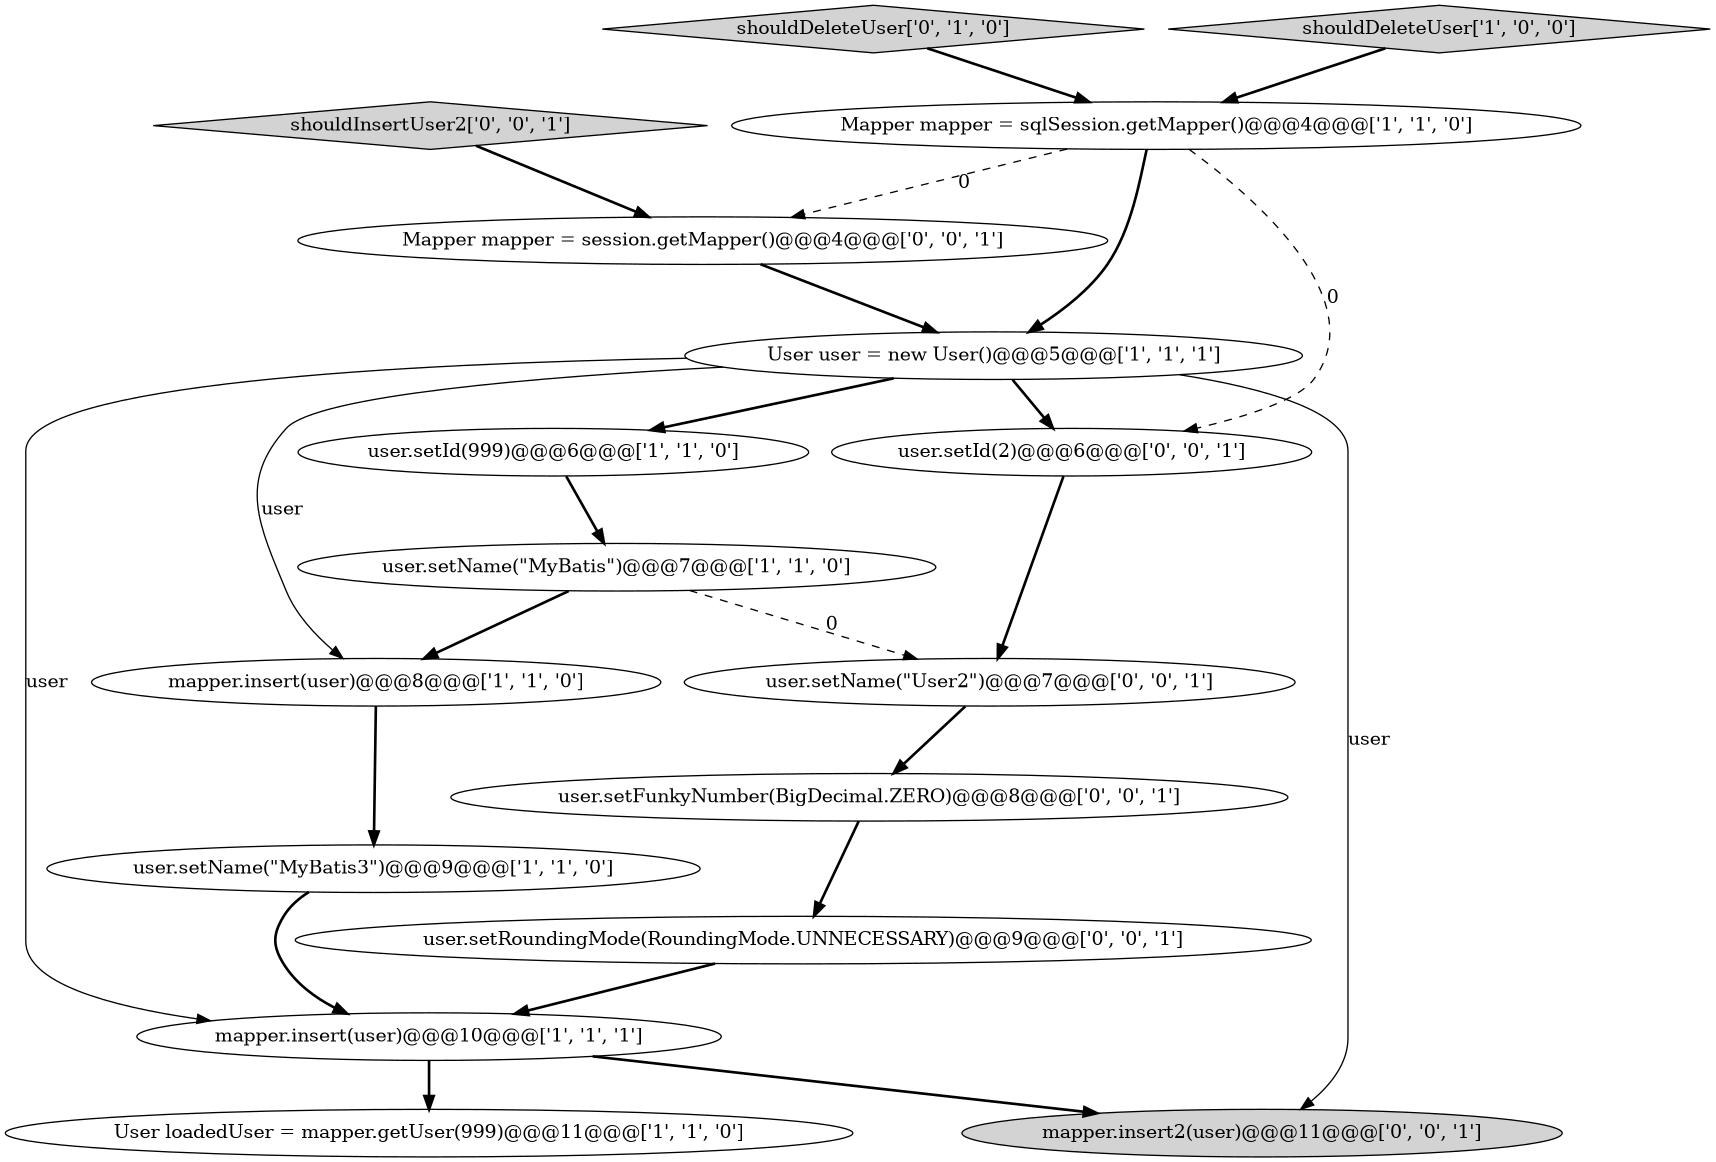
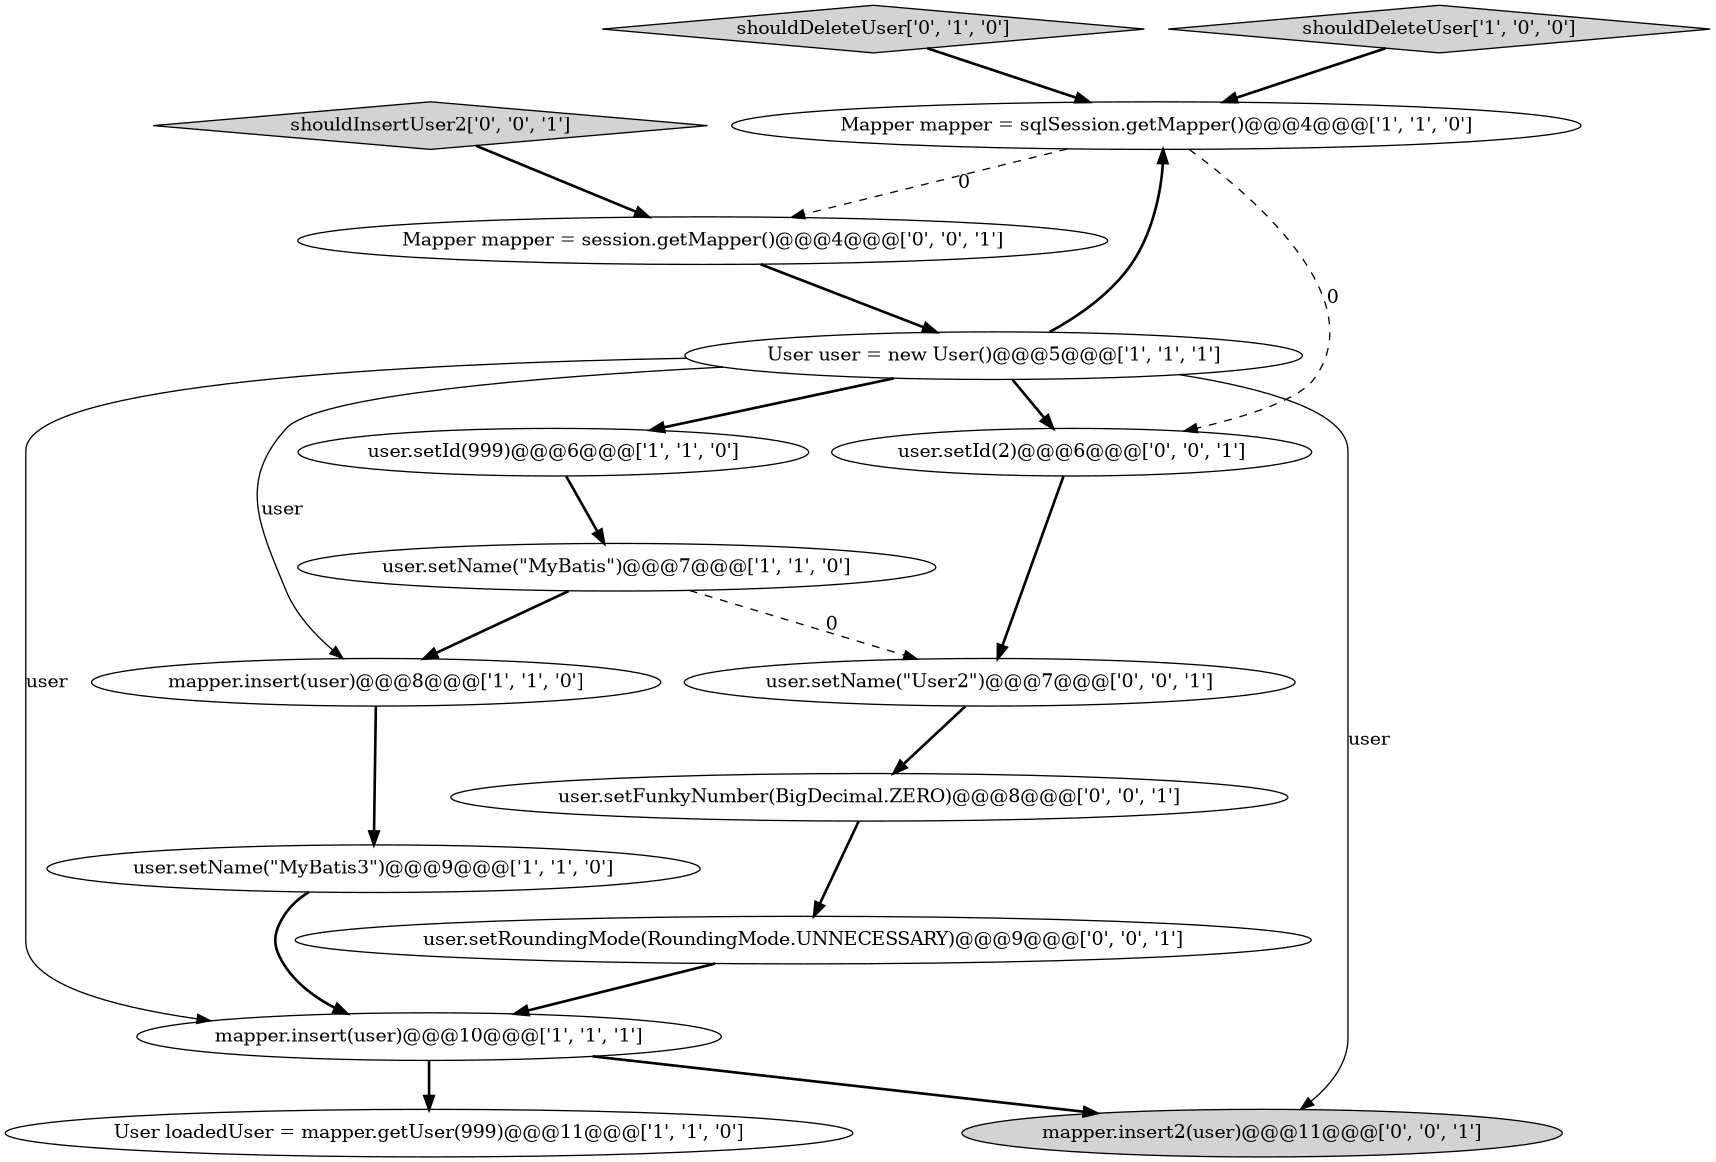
  digraph {
    node [fillcolor=white shape=ellipse style=filled]
    edge [style=bold]
    n1 [fillcolor=lightgray label="shouldDeleteUser['0', '1', '0']" shape=diamond]
    n2 [label="Mapper mapper = sqlSession.getMapper()@@@4@@@['1', '1', '0']"]
    n3 [label="User user = new User()@@@5@@@['1', '1', '1']"]
    n4 [label="user.setId(2)@@@6@@@['0', '0', '1']"]
    n5 [label="Mapper mapper = session.getMapper()@@@4@@@['0', '0', '1']"]
    n6 [label="mapper.insert(user)@@@10@@@['1', '1', '1']"]
    n7 [label="user.setId(999)@@@6@@@['1', '1', '0']"]
    n8 [fillcolor=lightgray label="mapper.insert2(user)@@@11@@@['0', '0', '1']"]
    n9 [label="mapper.insert(user)@@@8@@@['1', '1', '0']"]
    n10 [label="User loadedUser = mapper.getUser(999)@@@11@@@['1', '1', '0']"]
    n11 [label="user.setName(\"User2\")@@@7@@@['0', '0', '1']"]
    n12 [label="user.setName(\"MyBatis\")@@@7@@@['1', '1', '0']"]
    n13 [label="user.setName(\"MyBatis3\")@@@9@@@['1', '1', '0']"]
    n14 [label="user.setFunkyNumber(BigDecimal.ZERO)@@@8@@@['0', '0', '1']"]
    n15 [label="user.setRoundingMode(RoundingMode.UNNECESSARY)@@@9@@@['0', '0', '1']"]
    n16 [fillcolor=lightgray label="shouldDeleteUser['1', '0', '0']" shape=diamond]
    n17 [fillcolor=lightgray label="shouldInsertUser2['0', '0', '1']" shape=diamond]
    n1 -> n2
-   n2 -> n3
+   n3 -> n2
    n2 -> n4 [label=0 style=dashed]
    n2 -> n5 [label=0 style=dashed]
    n3 -> n4
    n3 -> n6 [label=user style=solid]
    n3 -> n7
    n3 -> n8 [label=user style=solid]
    n3 -> n9 [label=user style=solid]
    n4 -> n11
    n5 -> n3
    n6 -> n8
    n6 -> n10
    n7 -> n12
    n9 -> n13
    n11 -> n14
    n12 -> n9
    n12 -> n11 [label=0 style=dashed]
    n13 -> n6
    n14 -> n15
    n15 -> n6
    n16 -> n2
    n17 -> n5
  }
